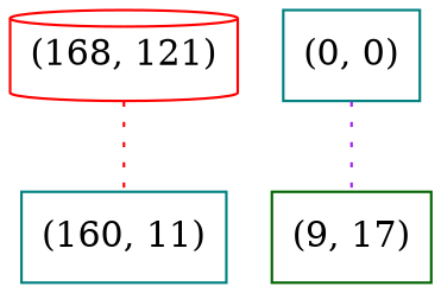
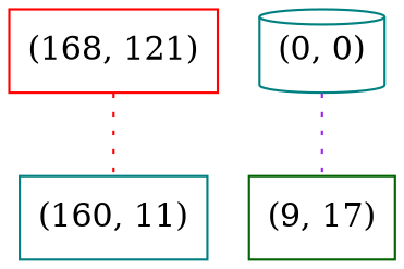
  graph {
    node [color=teal fillcolor=white shape=cylinder style=filled]
    edge [style=dotted]
-   "(168, 121)" [color=red]
+   "(168, 121)" [color=red shape=box]
    "(160, 11)" [shape=box]
    "(9, 17)" [color=darkgreen shape=box]
-   "(0, 0)" [shape=box]
+   "(0, 0)"
    "(168, 121)" -- "(160, 11)" [color=red weight=1]
    "(0, 0)" -- "(9, 17)" [color=purple weight=4]
  }
